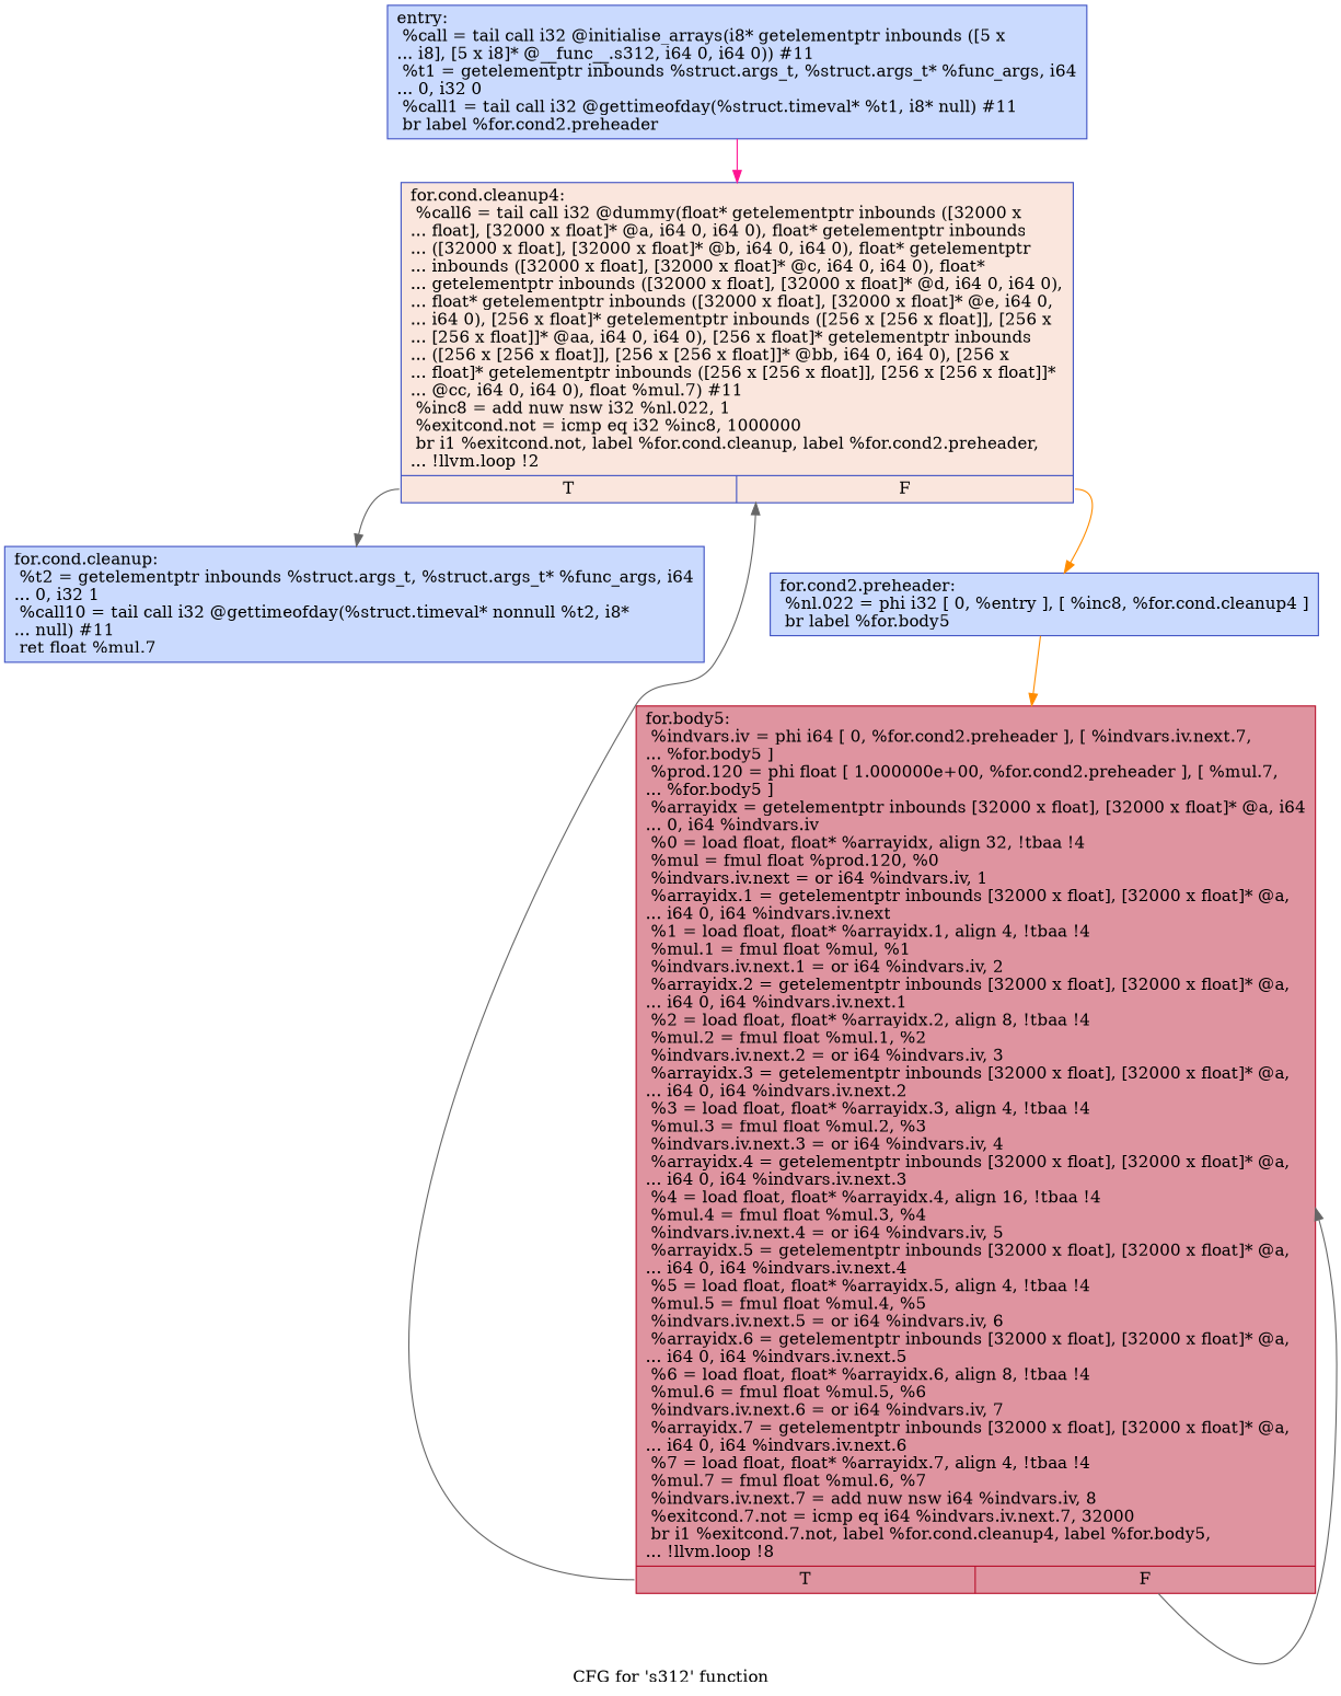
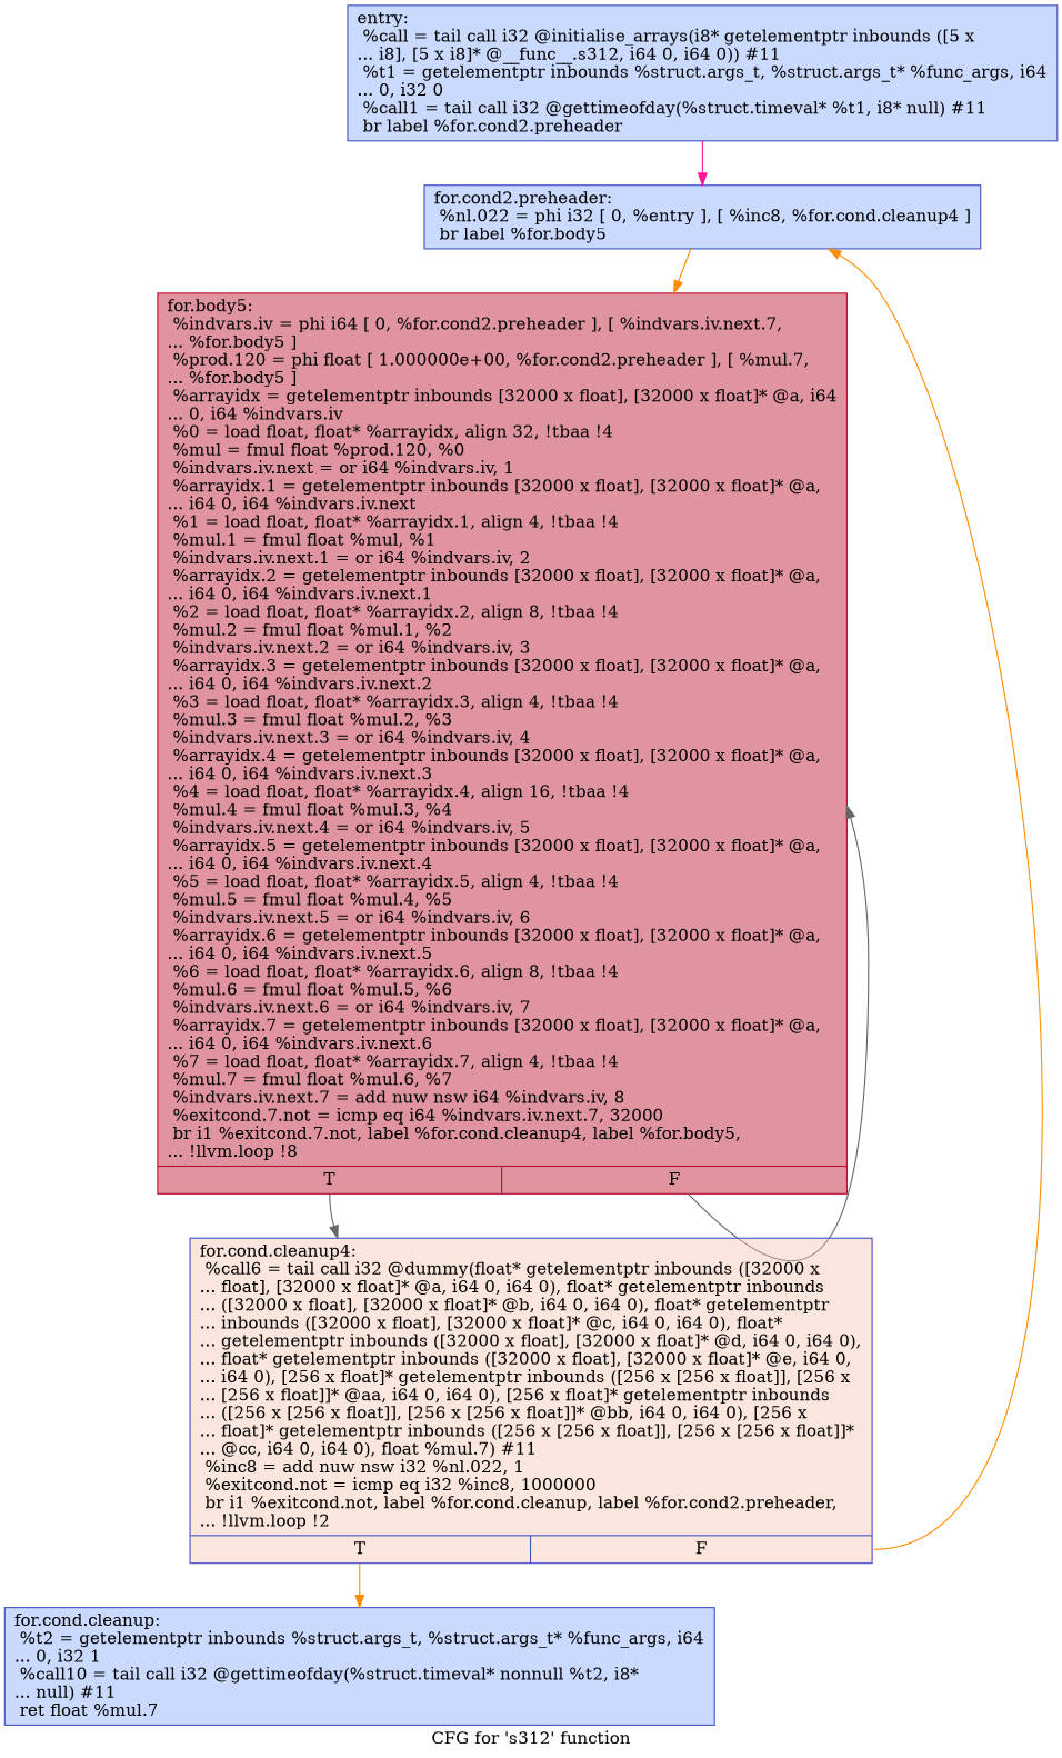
  digraph {
    label="CFG for 's312' function"
    node [color="#3d50c3ff" fillcolor="#88abfd70" shape=record style=filled]
    edge [color=darkorange]
    n1 [label="{entry:\l  %call = tail call i32 @initialise_arrays(i8* getelementptr inbounds ([5 x\l... i8], [5 x i8]* @__func__.s312, i64 0, i64 0)) #11\l  %t1 = getelementptr inbounds %struct.args_t, %struct.args_t* %func_args, i64\l... 0, i32 0\l  %call1 = tail call i32 @gettimeofday(%struct.timeval* %t1, i8* null) #11\l  br label %for.cond2.preheader\l}"]
    n2 [label="{for.cond2.preheader:                              \l  %nl.022 = phi i32 [ 0, %entry ], [ %inc8, %for.cond.cleanup4 ]\l  br label %for.body5\l}"]
    n3 [color="#b70d28ff" fillcolor="#b70d2870" label="{for.body5:                                        \l  %indvars.iv = phi i64 [ 0, %for.cond2.preheader ], [ %indvars.iv.next.7,\l... %for.body5 ]\l  %prod.120 = phi float [ 1.000000e+00, %for.cond2.preheader ], [ %mul.7,\l... %for.body5 ]\l  %arrayidx = getelementptr inbounds [32000 x float], [32000 x float]* @a, i64\l... 0, i64 %indvars.iv\l  %0 = load float, float* %arrayidx, align 32, !tbaa !4\l  %mul = fmul float %prod.120, %0\l  %indvars.iv.next = or i64 %indvars.iv, 1\l  %arrayidx.1 = getelementptr inbounds [32000 x float], [32000 x float]* @a,\l... i64 0, i64 %indvars.iv.next\l  %1 = load float, float* %arrayidx.1, align 4, !tbaa !4\l  %mul.1 = fmul float %mul, %1\l  %indvars.iv.next.1 = or i64 %indvars.iv, 2\l  %arrayidx.2 = getelementptr inbounds [32000 x float], [32000 x float]* @a,\l... i64 0, i64 %indvars.iv.next.1\l  %2 = load float, float* %arrayidx.2, align 8, !tbaa !4\l  %mul.2 = fmul float %mul.1, %2\l  %indvars.iv.next.2 = or i64 %indvars.iv, 3\l  %arrayidx.3 = getelementptr inbounds [32000 x float], [32000 x float]* @a,\l... i64 0, i64 %indvars.iv.next.2\l  %3 = load float, float* %arrayidx.3, align 4, !tbaa !4\l  %mul.3 = fmul float %mul.2, %3\l  %indvars.iv.next.3 = or i64 %indvars.iv, 4\l  %arrayidx.4 = getelementptr inbounds [32000 x float], [32000 x float]* @a,\l... i64 0, i64 %indvars.iv.next.3\l  %4 = load float, float* %arrayidx.4, align 16, !tbaa !4\l  %mul.4 = fmul float %mul.3, %4\l  %indvars.iv.next.4 = or i64 %indvars.iv, 5\l  %arrayidx.5 = getelementptr inbounds [32000 x float], [32000 x float]* @a,\l... i64 0, i64 %indvars.iv.next.4\l  %5 = load float, float* %arrayidx.5, align 4, !tbaa !4\l  %mul.5 = fmul float %mul.4, %5\l  %indvars.iv.next.5 = or i64 %indvars.iv, 6\l  %arrayidx.6 = getelementptr inbounds [32000 x float], [32000 x float]* @a,\l... i64 0, i64 %indvars.iv.next.5\l  %6 = load float, float* %arrayidx.6, align 8, !tbaa !4\l  %mul.6 = fmul float %mul.5, %6\l  %indvars.iv.next.6 = or i64 %indvars.iv, 7\l  %arrayidx.7 = getelementptr inbounds [32000 x float], [32000 x float]* @a,\l... i64 0, i64 %indvars.iv.next.6\l  %7 = load float, float* %arrayidx.7, align 4, !tbaa !4\l  %mul.7 = fmul float %mul.6, %7\l  %indvars.iv.next.7 = add nuw nsw i64 %indvars.iv, 8\l  %exitcond.7.not = icmp eq i64 %indvars.iv.next.7, 32000\l  br i1 %exitcond.7.not, label %for.cond.cleanup4, label %for.body5,\l... !llvm.loop !8\l|{<s0>T|<s1>F}}"]
    n4 [fillcolor="#f3c7b170" label="{for.cond.cleanup4:                                \l  %call6 = tail call i32 @dummy(float* getelementptr inbounds ([32000 x\l... float], [32000 x float]* @a, i64 0, i64 0), float* getelementptr inbounds\l... ([32000 x float], [32000 x float]* @b, i64 0, i64 0), float* getelementptr\l... inbounds ([32000 x float], [32000 x float]* @c, i64 0, i64 0), float*\l... getelementptr inbounds ([32000 x float], [32000 x float]* @d, i64 0, i64 0),\l... float* getelementptr inbounds ([32000 x float], [32000 x float]* @e, i64 0,\l... i64 0), [256 x float]* getelementptr inbounds ([256 x [256 x float]], [256 x\l... [256 x float]]* @aa, i64 0, i64 0), [256 x float]* getelementptr inbounds\l... ([256 x [256 x float]], [256 x [256 x float]]* @bb, i64 0, i64 0), [256 x\l... float]* getelementptr inbounds ([256 x [256 x float]], [256 x [256 x float]]*\l... @cc, i64 0, i64 0), float %mul.7) #11\l  %inc8 = add nuw nsw i32 %nl.022, 1\l  %exitcond.not = icmp eq i32 %inc8, 1000000\l  br i1 %exitcond.not, label %for.cond.cleanup, label %for.cond2.preheader,\l... !llvm.loop !2\l|{<s0>T|<s1>F}}"]
    n5 [label="{for.cond.cleanup:                                 \l  %t2 = getelementptr inbounds %struct.args_t, %struct.args_t* %func_args, i64\l... 0, i32 1\l  %call10 = tail call i32 @gettimeofday(%struct.timeval* nonnull %t2, i8*\l... null) #11\l  ret float %mul.7\l}"]
-   n1 -> n4 [color=deeppink]
+   n1 -> n2 [color=deeppink]
    n2 -> n3
    n3 -> n3 [color=gray40 tailport=s1]
    n3 -> n4 [color=gray40 tailport=s0]
    n4 -> n2 [tailport=s1]
-   n4 -> n5 [color=gray40 tailport=s0]
+   n4 -> n5 [tailport=s0]
  }
